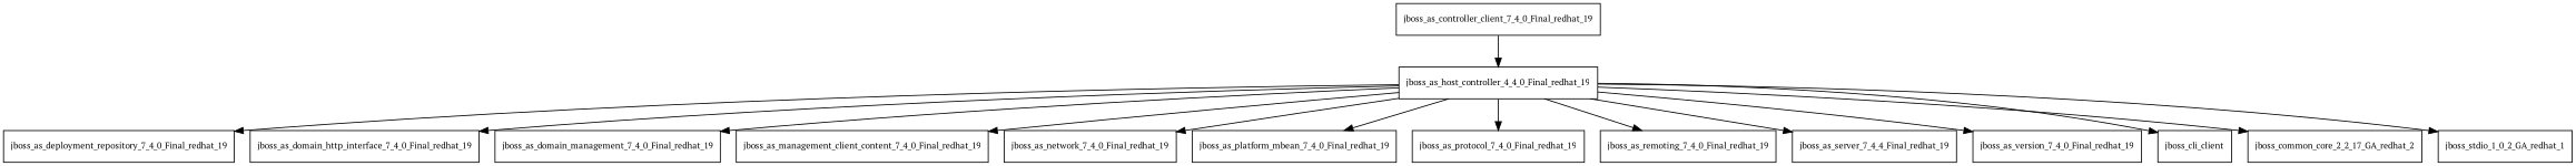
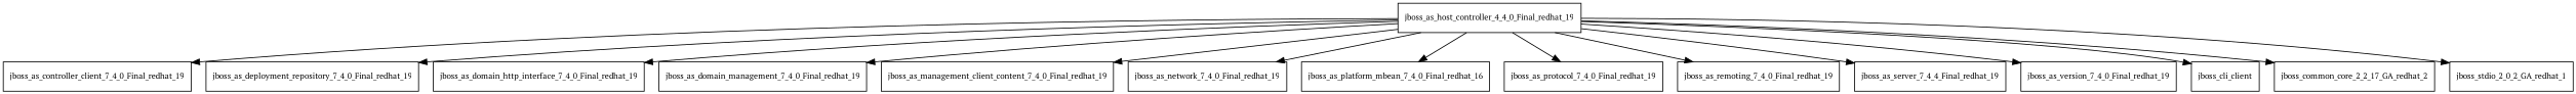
  digraph {
    fontname="PT Serif"
    node [fontname="PT Serif" fontsize=10.0 shape=box]
    edge [fontname="PT Serif"]
    n1 [label=jboss_as_host_controller_4_4_0_Final_redhat_19]
    jboss_as_controller_client_7_4_0_Final_redhat_19
    jboss_as_deployment_repository_7_4_0_Final_redhat_19
    jboss_as_domain_http_interface_7_4_0_Final_redhat_19
    jboss_as_domain_management_7_4_0_Final_redhat_19
    jboss_as_management_client_content_7_4_0_Final_redhat_19
    jboss_as_network_7_4_0_Final_redhat_19
-   jboss_as_platform_mbean_7_4_0_Final_redhat_19
+   jboss_as_platform_mbean_7_4_0_Final_redhat_19 [label=jboss_as_platform_mbean_7_4_0_Final_redhat_16]
    jboss_as_protocol_7_4_0_Final_redhat_19
    jboss_as_remoting_7_4_0_Final_redhat_19
    n11 [label=jboss_as_server_7_4_4_Final_redhat_19]
    jboss_as_version_7_4_0_Final_redhat_19
    jboss_cli_client
    jboss_common_core_2_2_17_GA_redhat_2
-   jboss_stdio_1_0_2_GA_redhat_1
-   jboss_as_controller_client_7_4_0_Final_redhat_19 -> n1
+   jboss_stdio_1_0_2_GA_redhat_1 [label=jboss_stdio_2_0_2_GA_redhat_1]
+   n1 -> jboss_as_controller_client_7_4_0_Final_redhat_19
    n1 -> jboss_as_deployment_repository_7_4_0_Final_redhat_19
    n1 -> jboss_as_domain_http_interface_7_4_0_Final_redhat_19
    n1 -> jboss_as_domain_management_7_4_0_Final_redhat_19
    n1 -> jboss_as_management_client_content_7_4_0_Final_redhat_19
    n1 -> jboss_as_network_7_4_0_Final_redhat_19
    n1 -> jboss_as_platform_mbean_7_4_0_Final_redhat_19
    n1 -> jboss_as_protocol_7_4_0_Final_redhat_19
    n1 -> jboss_as_remoting_7_4_0_Final_redhat_19
    n1 -> n11
    n1 -> jboss_as_version_7_4_0_Final_redhat_19
    n1 -> jboss_cli_client
    n1 -> jboss_common_core_2_2_17_GA_redhat_2
    n1 -> jboss_stdio_1_0_2_GA_redhat_1
  }
